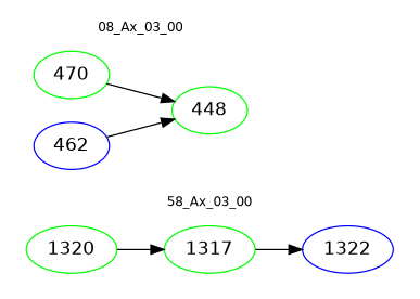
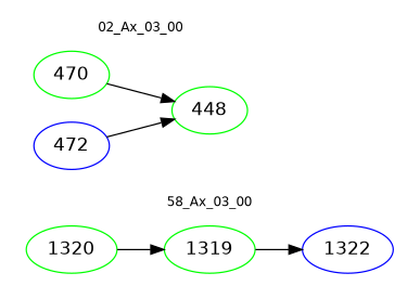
  digraph {
    fontname="DejaVu Sans"
    rankdir=LR
    node [color=green fontname="DejaVu Sans"]
    edge [color=black fontname="DejaVu Sans"]
    n1 [label=1320]
-   n2 [label=1317]
+   n2 [label=1319]
    n3 [color=blue label=1322]
    n4 [label=470]
    n5 [label=448]
-   n6 [color=blue label=462]
+   n6 [color=blue label=472]
    subgraph cluster_1 {
      color=white
      fontsize=10
      label="58_Ax_03_00"
      n1
      n2
      n3
    }
    subgraph cluster_2 {
      color=white
      fontsize=10
-     label="08_Ax_03_00"
+     label="02_Ax_03_00"
      n4
      n5
      n6
    }
    n1 -> n2
    n2 -> n3
    n4 -> n5
    n6 -> n5
  }
